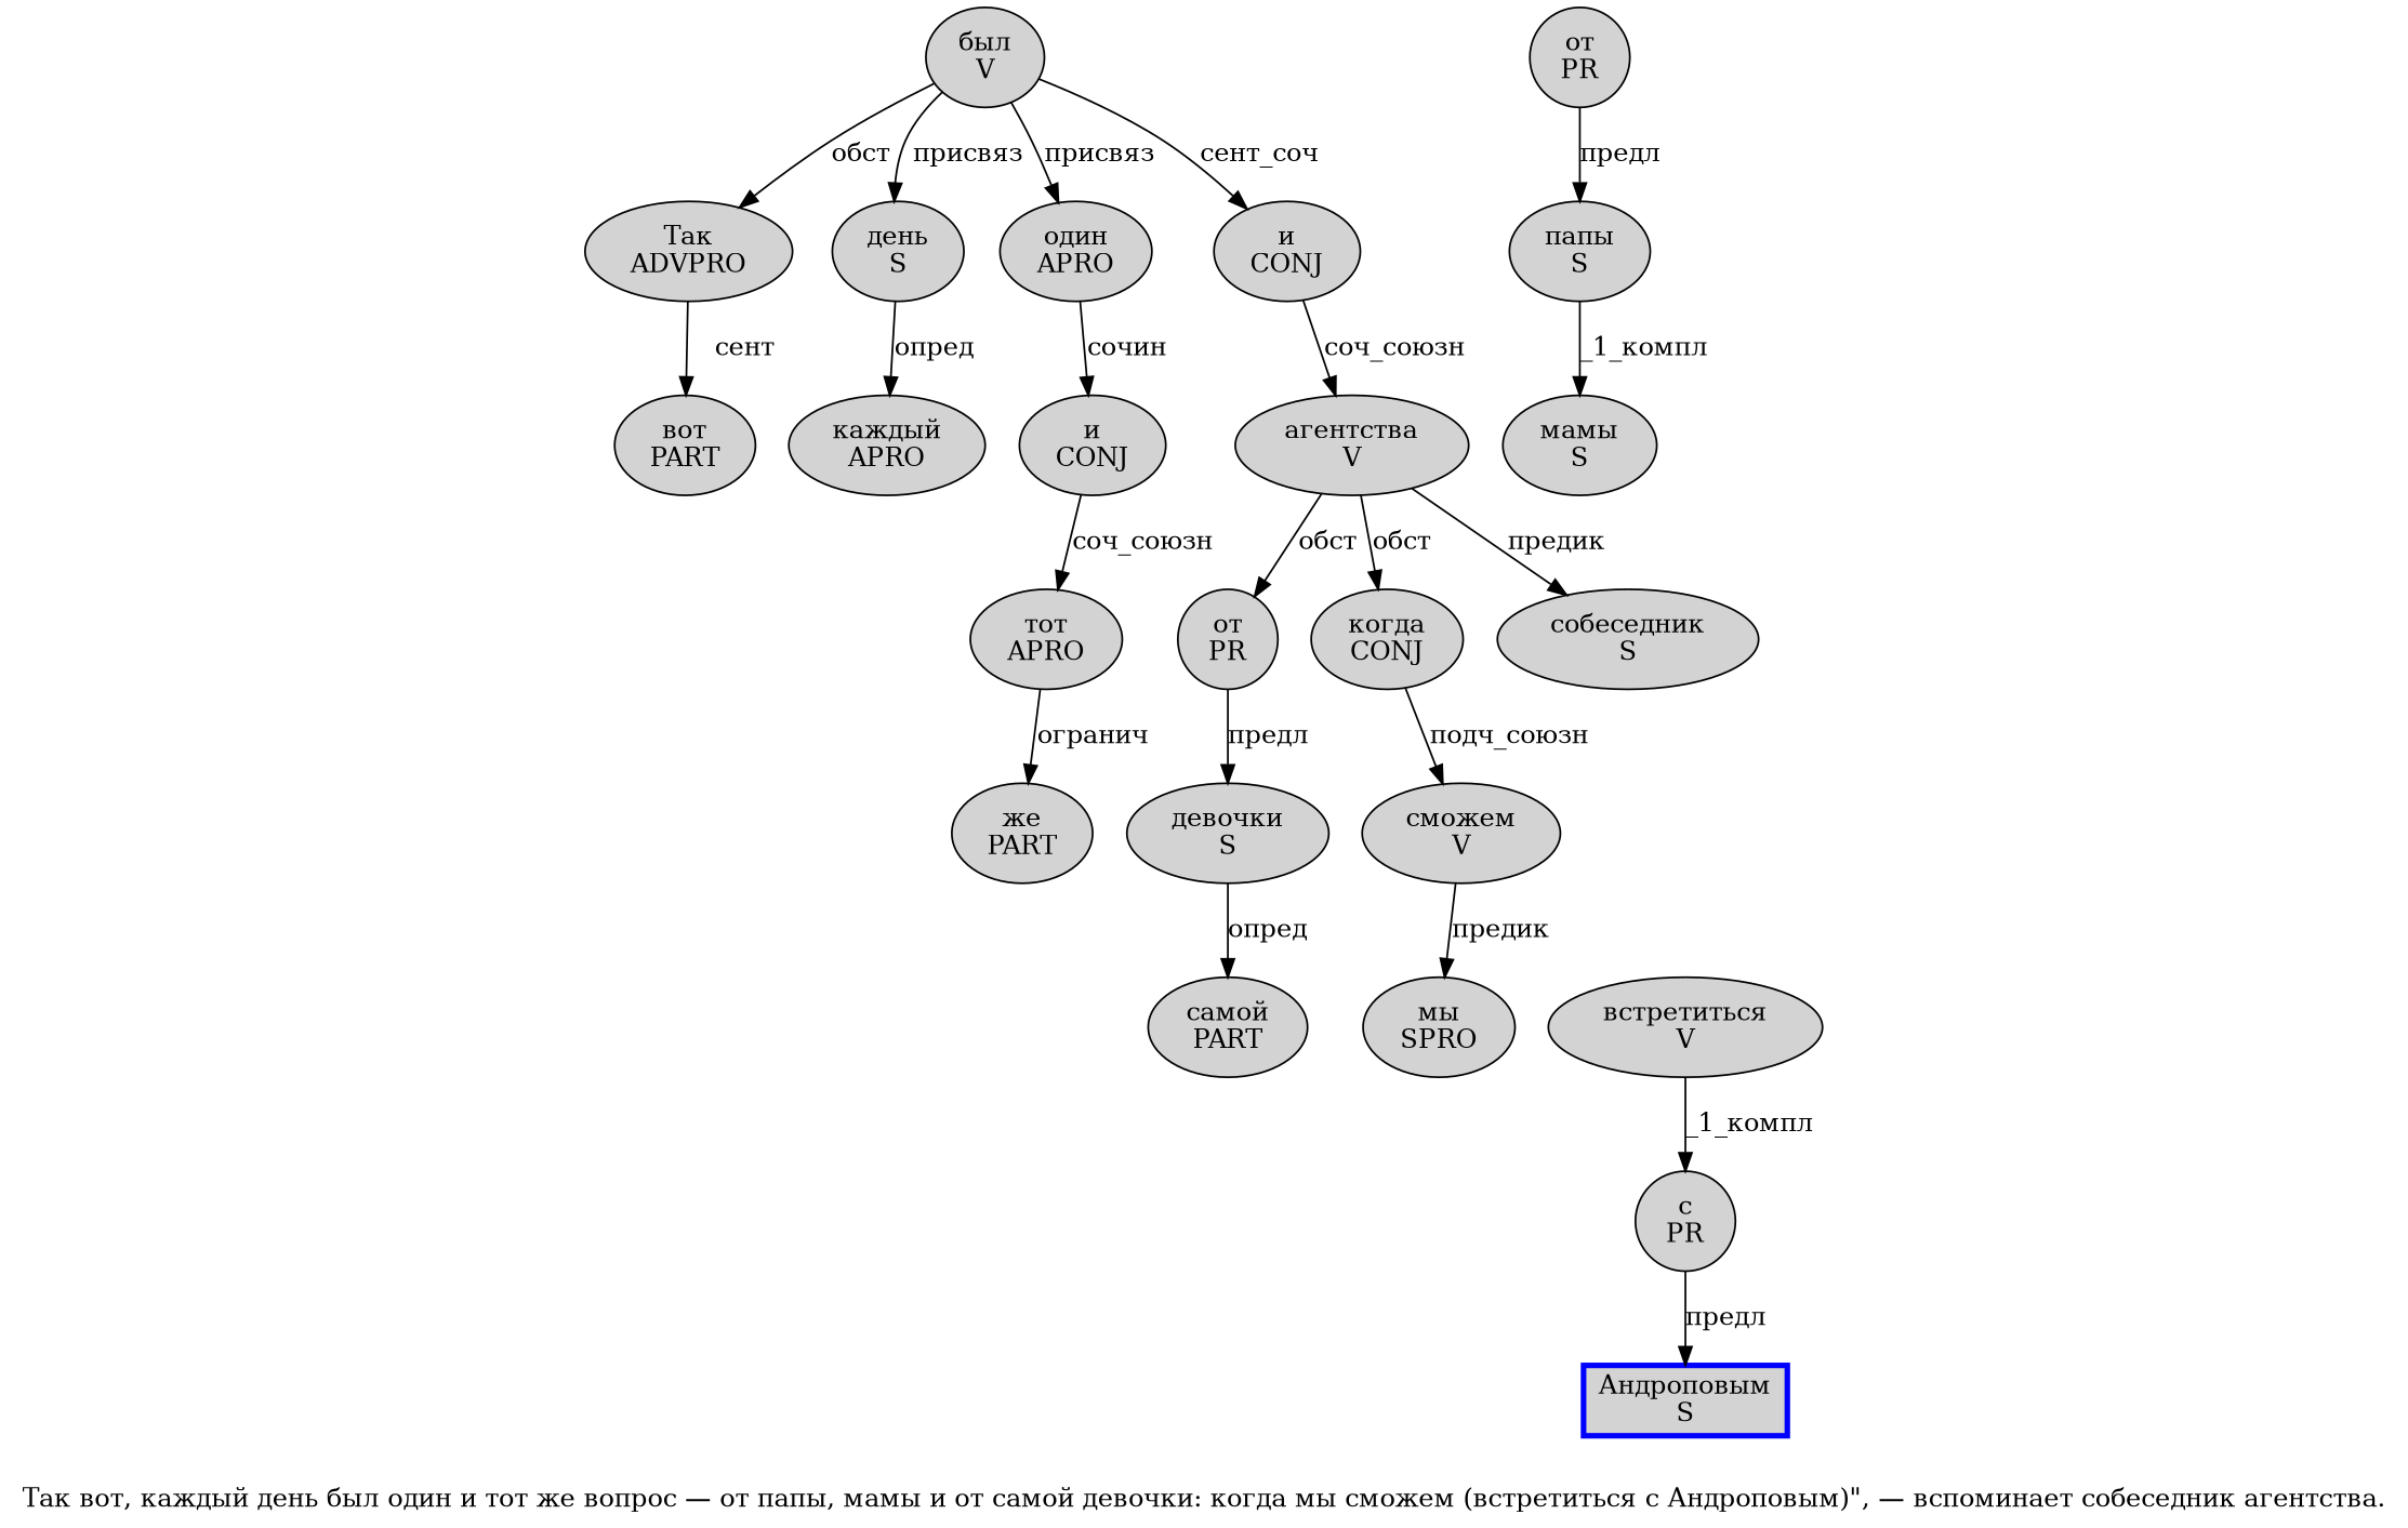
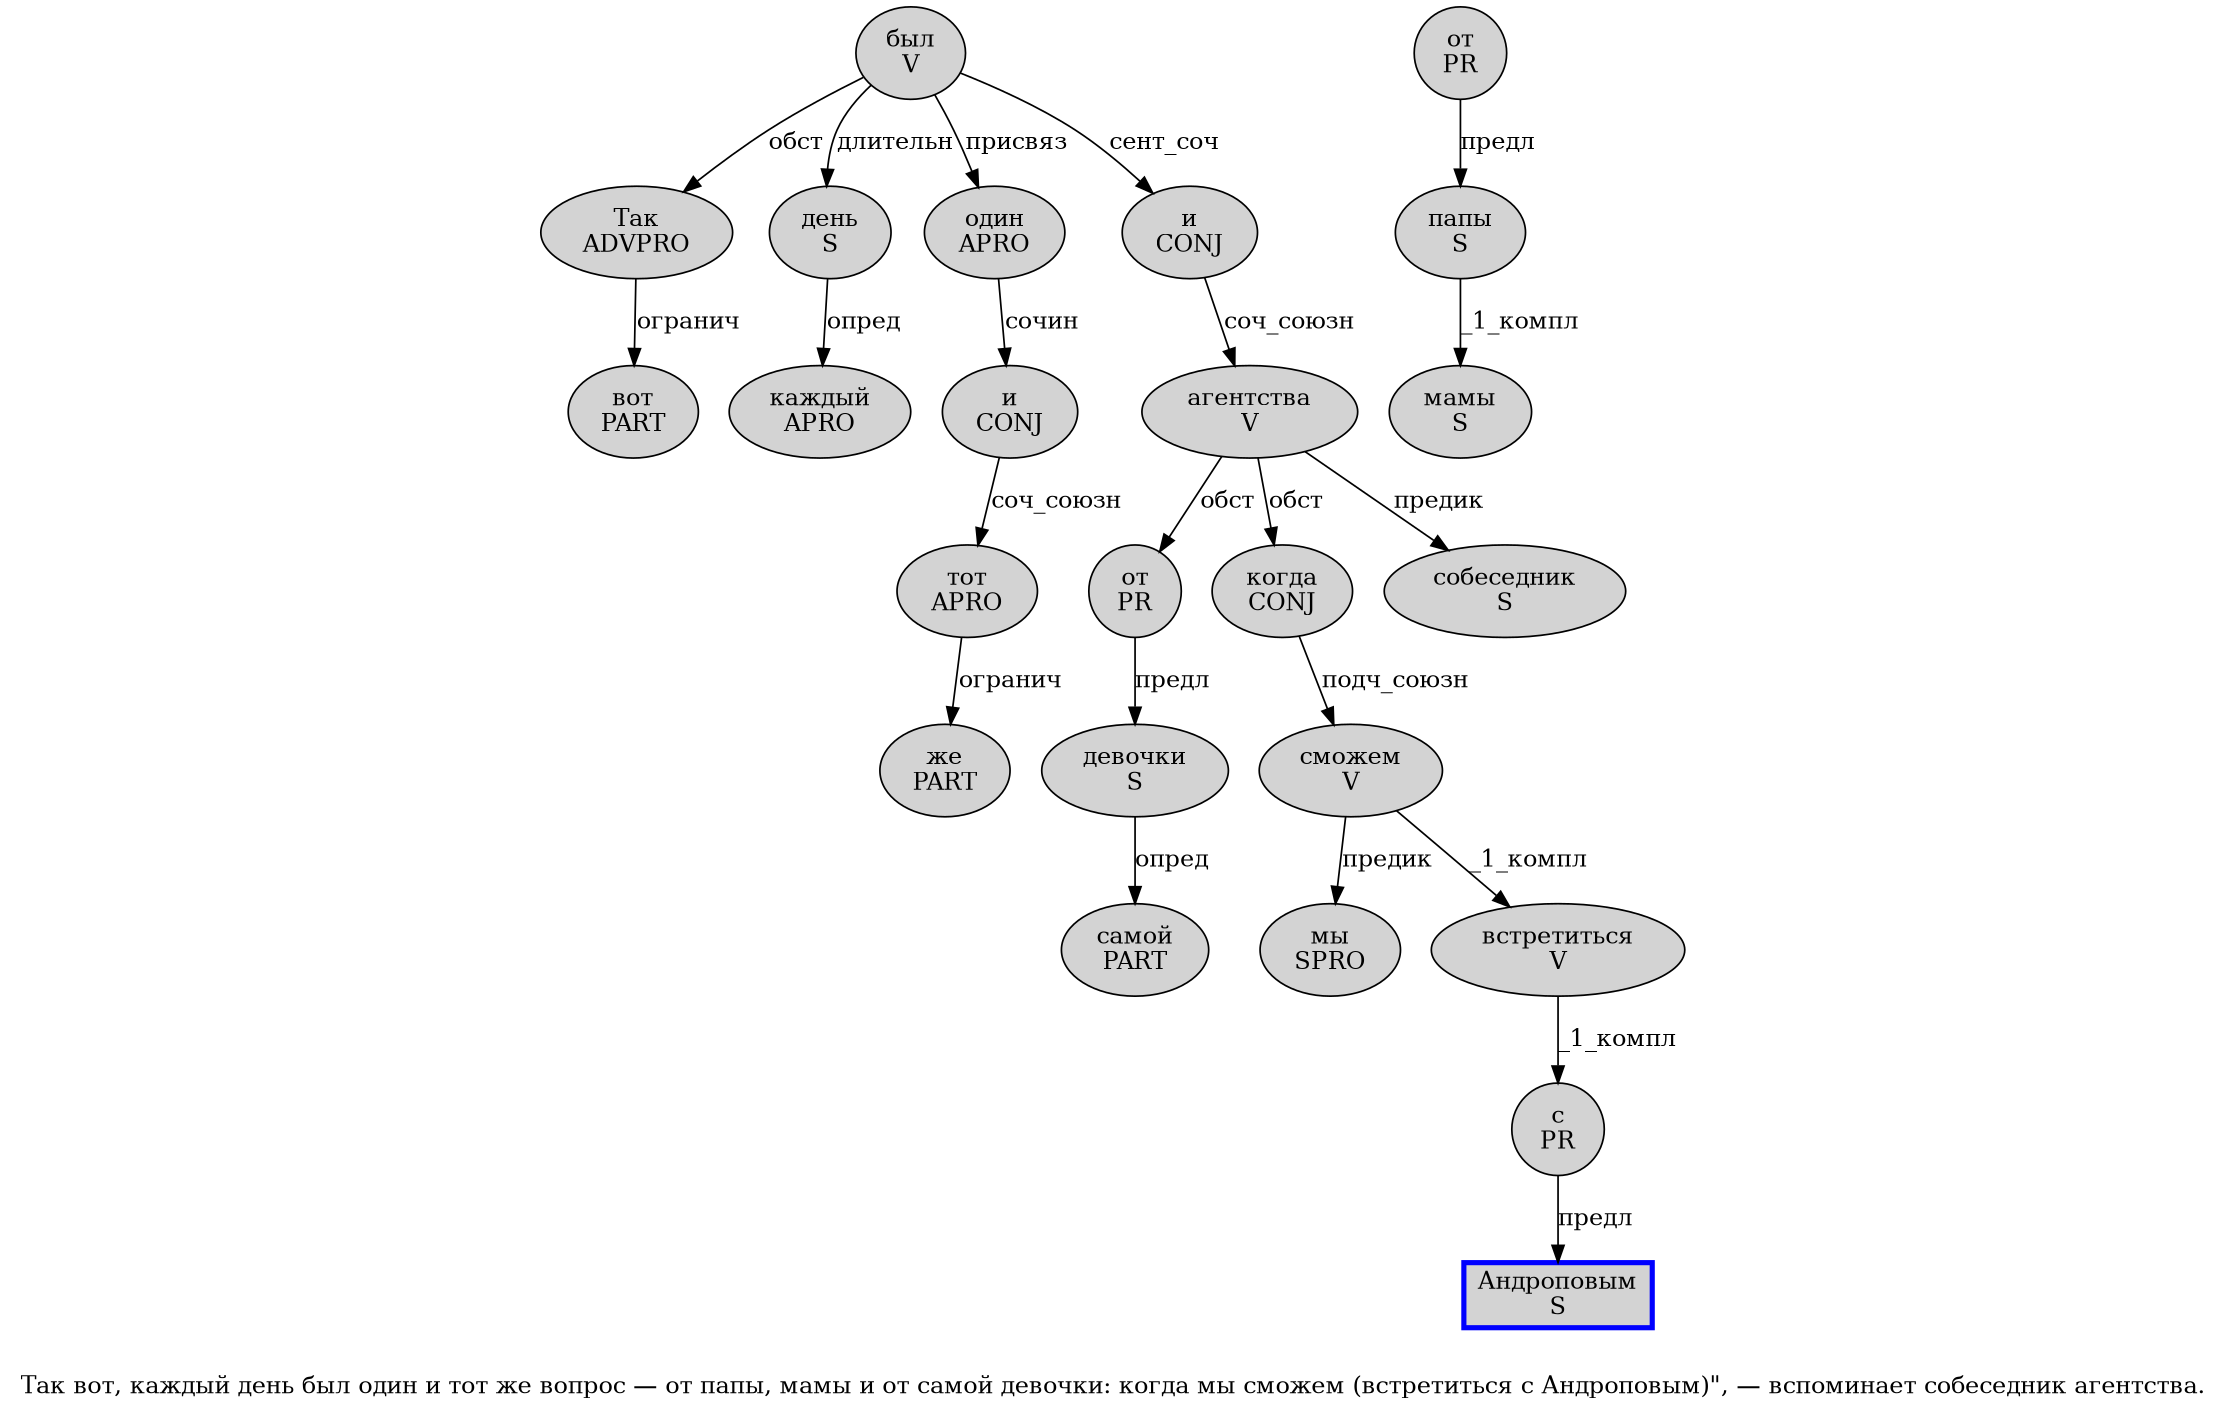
  digraph {
    label="Так вот, каждый день был один и тот же вопрос — от папы, мамы и от самой девочки: когда мы сможем (встретиться с Андроповым)\", — вспоминает собеседник агентства."
    node [fillcolor=lightgray penwidth=1 shape=ellipse style=filled]
    n1 [label="Так\nADVPRO"]
    n2 [label="вот\nPART"]
    n3 [label="каждый\nAPRO"]
    n4 [label="день\nS"]
    n5 [label="был\nV"]
    n6 [label="один\nAPRO"]
    n7 [label="и\nCONJ"]
    n8 [label="и\nCONJ"]
    n9 [label="агентства\nV"]
    n10 [label="тот\nAPRO"]
    n11 [label="же\nPART"]
    n12 [label="от\nPR"]
    n13 [label="папы\nS"]
    n14 [label="мамы\nS"]
    n15 [label="от\nPR"]
    n16 [label="когда\nCONJ"]
    n17 [label="собеседник\nS"]
    n18 [label="девочки\nS"]
    n19 [label="самой\nPART"]
    n20 [label="сможем\nV"]
    n21 [label="мы\nSPRO"]
    n22 [label="встретиться\nV"]
    n23 [label="с\nPR"]
    n24 [color=blue label="Андроповым\nS" penwidth=3 shape=box]
-   n1 -> n2 [label="сент"]
+   n1 -> n2 [label="огранич"]
    n4 -> n3 [label="опред"]
    n5 -> n1 [label="обст"]
-   n5 -> n4 [label="присвяз"]
+   n5 -> n4 [label="длительн"]
    n5 -> n6 [label="присвяз"]
    n5 -> n7 [label="сент_соч"]
    n6 -> n8 [label="сочин"]
    n7 -> n9 [label="соч_союзн"]
    n8 -> n10 [label="соч_союзн"]
    n9 -> n15 [label="обст"]
    n9 -> n16 [label="обст"]
    n9 -> n17 [label="предик"]
    n10 -> n11 [label="огранич"]
    n12 -> n13 [label="предл"]
    n13 -> n14 [label="_1_компл"]
    n15 -> n18 [label="предл"]
    n16 -> n20 [label="подч_союзн"]
    n18 -> n19 [label="опред"]
    n20 -> n21 [label="предик"]
+   n20 -> n22 [label="_1_компл"]
    n22 -> n23 [label="_1_компл"]
    n23 -> n24 [label="предл"]
  }
